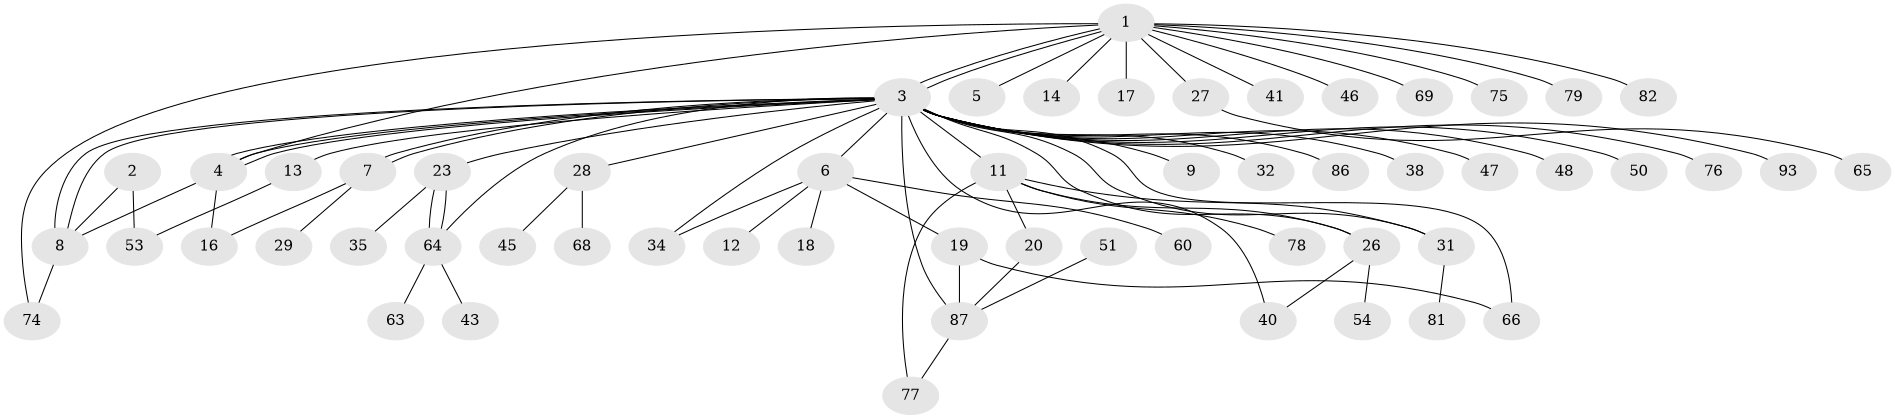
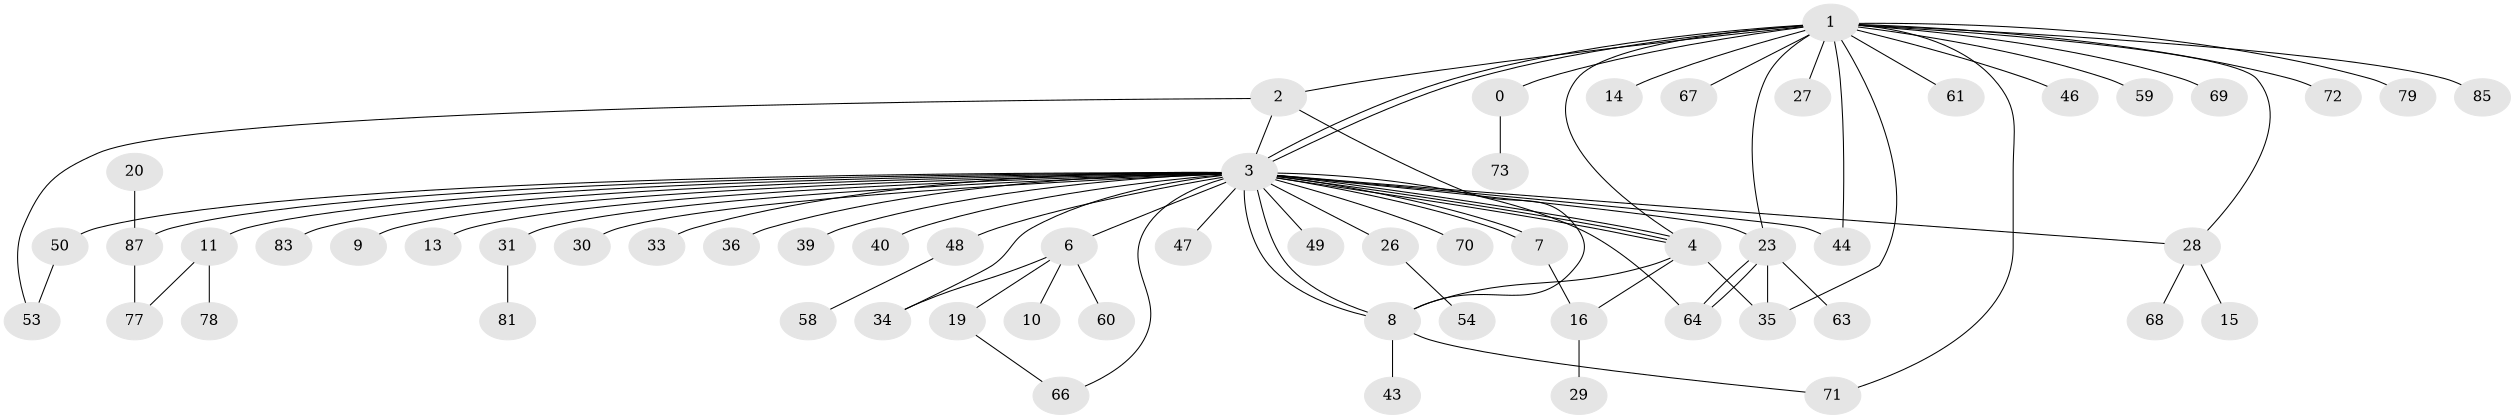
  graph {
    node [color=gray90 style=filled]
    1 [super="+10"]
    2 [super="+67"]
    3 [super="+21"]
    4 [super="+56"]
-   5
+   5 [label=0]
    14 [super="+22"]
-   17
+   17 [label=67]
    23 [super="+61"]
    27 [super="+38"]
    28 [super="+37"]
    35 [super="+55"]
-   41
+   41 [label=61]
+   44
    46
+   59
    69
-   74
-   75
+   74 [label=71]
+   75 [label=72]
    79
-   85 [label=82]
+   85
    8 [super="+15"]
    53 [super="+62"]
    6 [super="+72"]
    7 [super="+25"]
    9
    11 [super="+80"]
    13
    26
+   30
    31 [super="+71"]
-   32
+   32 [label=33]
    34
-   36 [label=86]
-   39 [label=38]
+   36
+   39
    40
    47
    48 [super="+52"]
+   49
    50
    n40 [label=87 super="+70"]
    64 [super="+84"]
    66
-   76
-   83 [label=93]
+   76 [label=70]
+   83
    16 [super="+24"]
+   73
    63
-   65
-   45
+   45 [label=15]
    68
    43
-   12
-   18
+   18 [label=10]
    19 [super="+82"]
    60
    29 [super="+42"]
    20
    78
    77
    54
    81
-   51
+   58
+   1 -- 2
    1 -- 3 [weight=2]
    1 -- 3
    1 -- 4
    1 -- 5
    1 -- 14
    1 -- 17
+   1 -- 23 [weight=2]
    1 -- 27
+   1 -- 28
+   1 -- 35
    1 -- 41
+   1 -- 44
    1 -- 46
+   1 -- 59
    1 -- 69
    1 -- 74
    1 -- 75
    1 -- 79
    1 -- 85
+   2 -- 3
    2 -- 8
    2 -- 53
    3 -- 4
    3 -- 4
    3 -- 4
    3 -- 23
    3 -- 28
+   3 -- 44
    3 -- 8
    3 -- 8
    3 -- 6
    3 -- 7
    3 -- 7
    3 -- 9
    3 -- 11
    3 -- 13
    3 -- 26
+   3 -- 30
    3 -- 31
    3 -- 32
    3 -- 34
    3 -- 36
    3 -- 39
    3 -- 40
    3 -- 47
    3 -- 48
+   3 -- 49
    3 -- 50
    3 -- n40
    3 -- 64
    3 -- 66
    3 -- 76
    3 -- 83
+   4 -- 35
    4 -- 8
    4 -- 16
+   5 -- 73
    23 -- 35
    23 -- 64
    23 -- 64
-   64 -- 63
-   27 -- 65
+   23 -- 63
    28 -- 45
    28 -- 68
    8 -- 74
-   64 -- 43
+   8 -- 43
    6 -- 34
-   6 -- 12
    6 -- 18
    6 -- 19
    6 -- 60
    7 -- 16
-   7 -- 29
-   11 -- 26
-   11 -- 31
-   11 -- 20
+   16 -- 29
    11 -- 78
    11 -- 77
-   13 -- 53
-   26 -- 40
+   50 -- 53
    26 -- 54
    31 -- 81
+   48 -- 58
    n40 -- 77
-   19 -- n40
    19 -- 66
    20 -- n40
-   51 -- n40
  }
